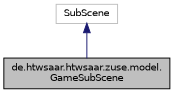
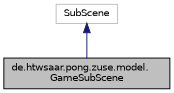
  digraph {
    node [fontname=Helvetica fontsize=10 shape=record style=filled]
-   n1 [color=black fillcolor=grey75 fontcolor=black height=0.2 label="de.htwsaar.htwsaar.zuse.model.\lGameSubScene" width=0.4]
+   n1 [color=black fillcolor=grey75 fontcolor=black height=0.2 label="de.htwsaar.pong.zuse.model.\lGameSubScene" width=0.4]
    n2 [color=grey75 fillcolor=white height=0.2 label=SubScene width=0.4]
    n2 -> n1 [color=midnightblue dir=back fontname=Helvetica fontsize=10 labelfontname=Helvetica labelfontsize=10 style=solid]
  }
